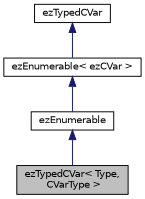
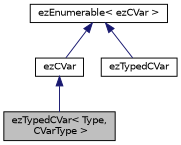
  digraph {
    node [color=black fillcolor=white fontname=Helvetica fontsize=10 shape=record style=filled]
    edge [color=midnightblue dir=back fontname=Helvetica fontsize=10 labelfontname=Helvetica labelfontsize=10 style=solid]
    n1 [fillcolor=grey75 fontcolor=black height=0.2 label="ezTypedCVar\< Type,\l CVarType \>" width=0.4]
-   n2 [height=0.2 label=ezEnumerable width=0.4]
+   n2 [height=0.2 label=ezCVar width=0.4]
    n3 [height=0.2 label="ezEnumerable\< ezCVar \>" width=0.4]
    n4 [height=0.2 label=ezTypedCVar width=0.4]
    n2 -> n1
    n3 -> n2
-   n4 -> n3
+   n3 -> n4
  }
